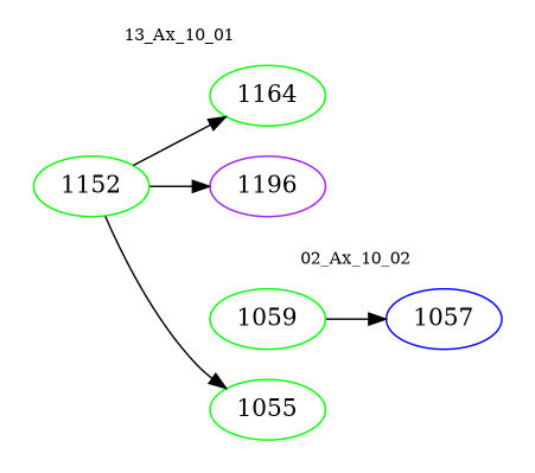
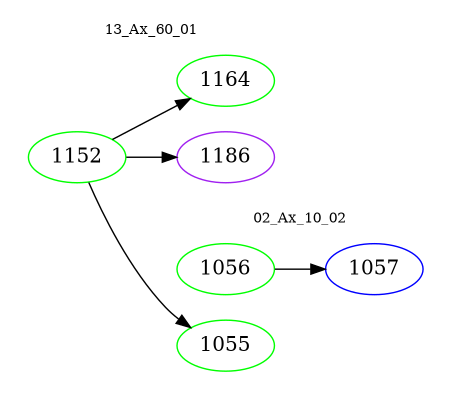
  digraph {
    rankdir=LR
    node [color=green]
    edge [color=black]
    n1 [label=1152]
-   n2 [color=purple label=1196]
+   n2 [color=purple label=1186]
    n3 [label=1164]
-   n4 [label=1059]
+   n4 [label=1056]
    n5 [label=1055]
    n6 [color=blue label=1057]
    subgraph cluster_1 {
      color=white
      fontsize=10
-     label="13_Ax_10_01"
+     label="13_Ax_60_01"
      n1
      n2
      n3
    }
    subgraph cluster_2 {
      color=white
      fontsize=10
      label="02_Ax_10_02"
      n4
      n5
      n6
    }
    n1 -> n2
    n1 -> n3
    n1 -> n5
    n4 -> n6
  }
